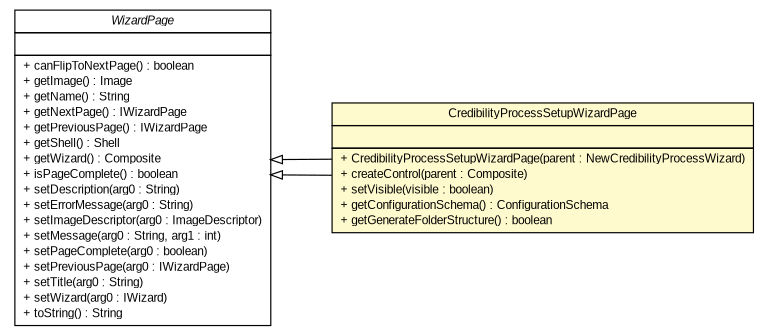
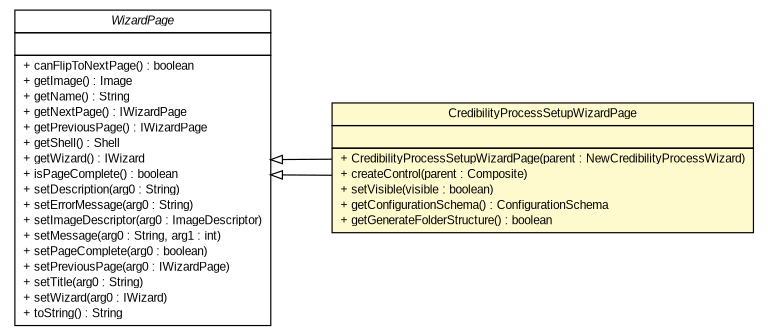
  digraph {
    nodesep=0.25
    ranksep=0.5
    rankdir=LR
    node [fontcolor=black fontname=arial fontsize=10.0 shape=plaintext]
    edge [arrowtail=empty dir=back fontname=arial fontsize=10 headport=p labelfontname=arial labelfontsize=10 tailport=p]
    n1 [label=<<table title="gov.sandia.cf.parts.wizards.CredibilityProcessSetupWizardPage" border="0" cellborder="1" cellspacing="0" cellpadding="2" port="p" bgcolor="lemonChiffon" href="./CredibilityProcessSetupWizardPage.html"> 		<tr><td><table border="0" cellspacing="0" cellpadding="1"> <tr><td align="center" balign="center"> CredibilityProcessSetupWizardPage </td></tr> 		</table></td></tr> 		<tr><td><table border="0" cellspacing="0" cellpadding="1"> <tr><td align="left" balign="left">  </td></tr> 		</table></td></tr> 		<tr><td><table border="0" cellspacing="0" cellpadding="1"> <tr><td align="left" balign="left"> + CredibilityProcessSetupWizardPage(parent : NewCredibilityProcessWizard) </td></tr> <tr><td align="left" balign="left"> + createControl(parent : Composite) </td></tr> <tr><td align="left" balign="left"> + setVisible(visible : boolean) </td></tr> <tr><td align="left" balign="left"> + getConfigurationSchema() : ConfigurationSchema </td></tr> <tr><td align="left" balign="left"> + getGenerateFolderStructure() : boolean </td></tr> 		</table></td></tr> 		</table>>]
-   n2 [label=<<table title="org.eclipse.jface.wizard.WizardPage" border="0" cellborder="1" cellspacing="0" cellpadding="2" port="p" href="http://java.sun.com/j2se/1.4.2/docs/api/org/eclipse/jface/wizard/WizardPage.html"> 		<tr><td><table border="0" cellspacing="0" cellpadding="1"> <tr><td align="center" balign="center"><font face="arial italic"> WizardPage </font></td></tr> 		</table></td></tr> 		<tr><td><table border="0" cellspacing="0" cellpadding="1"> <tr><td align="left" balign="left">  </td></tr> 		</table></td></tr> 		<tr><td><table border="0" cellspacing="0" cellpadding="1"> <tr><td align="left" balign="left"> + canFlipToNextPage() : boolean </td></tr> <tr><td align="left" balign="left"> + getImage() : Image </td></tr> <tr><td align="left" balign="left"> + getName() : String </td></tr> <tr><td align="left" balign="left"> + getNextPage() : IWizardPage </td></tr> <tr><td align="left" balign="left"> + getPreviousPage() : IWizardPage </td></tr> <tr><td align="left" balign="left"> + getShell() : Shell </td></tr> <tr><td align="left" balign="left"> + getWizard() : Composite </td></tr> <tr><td align="left" balign="left"> + isPageComplete() : boolean </td></tr> <tr><td align="left" balign="left"> + setDescription(arg0 : String) </td></tr> <tr><td align="left" balign="left"> + setErrorMessage(arg0 : String) </td></tr> <tr><td align="left" balign="left"> + setImageDescriptor(arg0 : ImageDescriptor) </td></tr> <tr><td align="left" balign="left"> + setMessage(arg0 : String, arg1 : int) </td></tr> <tr><td align="left" balign="left"> + setPageComplete(arg0 : boolean) </td></tr> <tr><td align="left" balign="left"> + setPreviousPage(arg0 : IWizardPage) </td></tr> <tr><td align="left" balign="left"> + setTitle(arg0 : String) </td></tr> <tr><td align="left" balign="left"> + setWizard(arg0 : IWizard) </td></tr> <tr><td align="left" balign="left"> + toString() : String </td></tr> 		</table></td></tr> 		</table>>]
+   n2 [label=<<table title="org.eclipse.jface.wizard.WizardPage" border="0" cellborder="1" cellspacing="0" cellpadding="2" port="p" href="http://java.sun.com/j2se/1.4.2/docs/api/org/eclipse/jface/wizard/WizardPage.html"> 		<tr><td><table border="0" cellspacing="0" cellpadding="1"> <tr><td align="center" balign="center"><font face="arial italic"> WizardPage </font></td></tr> 		</table></td></tr> 		<tr><td><table border="0" cellspacing="0" cellpadding="1"> <tr><td align="left" balign="left">  </td></tr> 		</table></td></tr> 		<tr><td><table border="0" cellspacing="0" cellpadding="1"> <tr><td align="left" balign="left"> + canFlipToNextPage() : boolean </td></tr> <tr><td align="left" balign="left"> + getImage() : Image </td></tr> <tr><td align="left" balign="left"> + getName() : String </td></tr> <tr><td align="left" balign="left"> + getNextPage() : IWizardPage </td></tr> <tr><td align="left" balign="left"> + getPreviousPage() : IWizardPage </td></tr> <tr><td align="left" balign="left"> + getShell() : Shell </td></tr> <tr><td align="left" balign="left"> + getWizard() : IWizard </td></tr> <tr><td align="left" balign="left"> + isPageComplete() : boolean </td></tr> <tr><td align="left" balign="left"> + setDescription(arg0 : String) </td></tr> <tr><td align="left" balign="left"> + setErrorMessage(arg0 : String) </td></tr> <tr><td align="left" balign="left"> + setImageDescriptor(arg0 : ImageDescriptor) </td></tr> <tr><td align="left" balign="left"> + setMessage(arg0 : String, arg1 : int) </td></tr> <tr><td align="left" balign="left"> + setPageComplete(arg0 : boolean) </td></tr> <tr><td align="left" balign="left"> + setPreviousPage(arg0 : IWizardPage) </td></tr> <tr><td align="left" balign="left"> + setTitle(arg0 : String) </td></tr> <tr><td align="left" balign="left"> + setWizard(arg0 : IWizard) </td></tr> <tr><td align="left" balign="left"> + toString() : String </td></tr> 		</table></td></tr> 		</table>>]
    n2 -> n1
    n2 -> n1
  }
